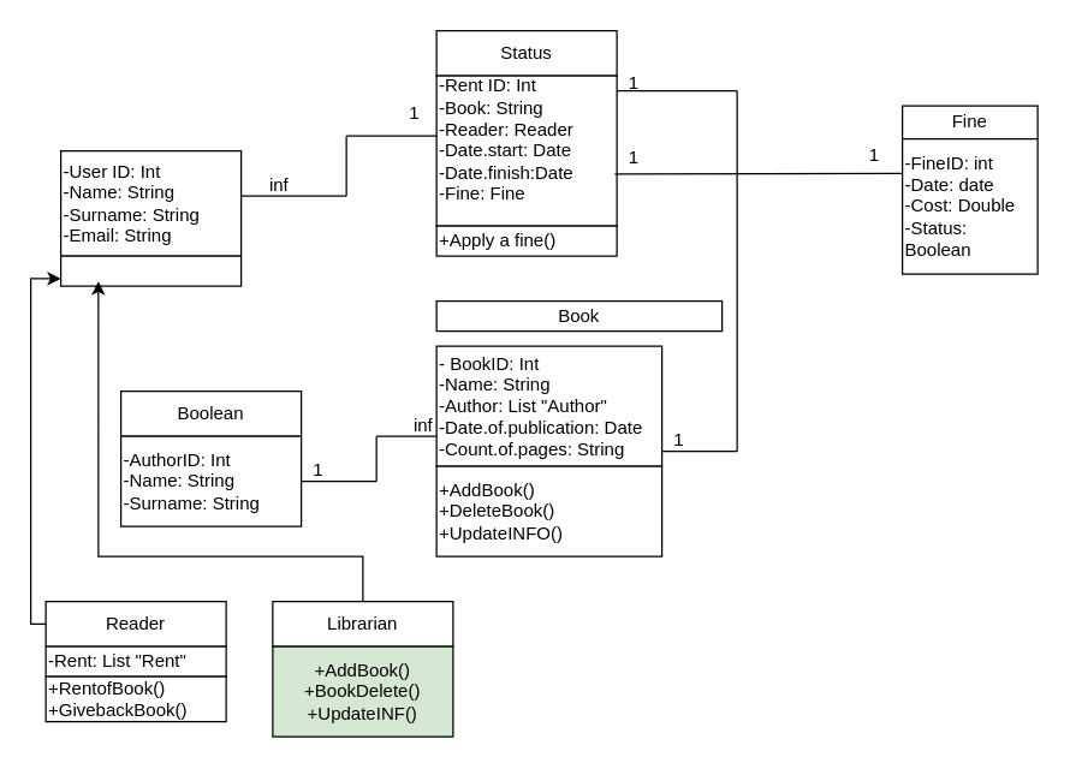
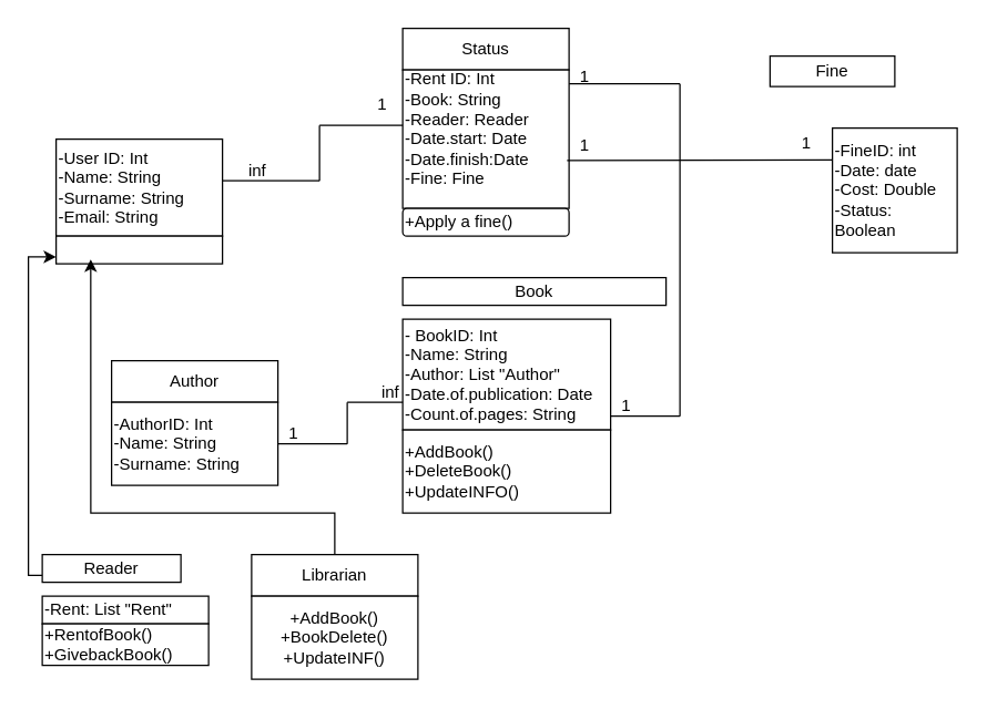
  <mxCell id="0" />
  <mxCell id="1" parent="0" />
  <mxCell id="2" value="-User ID: Int&lt;div&gt;-Name: String&lt;/div&gt;&lt;div&gt;-Surname: String&lt;/div&gt;&lt;div&gt;-Email: String&lt;/div&gt;" style="rounded=0;whiteSpace=wrap;html=1;align=left;" vertex="1" parent="1"><mxGeometry x="40" y="100" width="120" height="70" as="geometry" /></mxCell>
  <mxCell id="3" value="Status" style="rounded=0;whiteSpace=wrap;html=1;" vertex="1" parent="1"><mxGeometry x="290" y="20" width="120" height="30" as="geometry" /></mxCell>
  <mxCell id="4" value="-Rent ID: Int&lt;div&gt;-Book: String&lt;/div&gt;&lt;div&gt;-Reader:&amp;nbsp;&lt;span style=&quot;background-color: transparent; color: light-dark(rgb(0, 0, 0), rgb(255, 255, 255));&quot;&gt;Reader&lt;/span&gt;&lt;/div&gt;&lt;div&gt;-Date.start: Date&lt;/div&gt;&lt;div&gt;-Date.finish:Date&lt;/div&gt;&lt;div&gt;-Fine: Fine&lt;/div&gt;&lt;div&gt;&lt;br&gt;&lt;/div&gt;" style="rounded=0;whiteSpace=wrap;html=1;align=left;" vertex="1" parent="1"><mxGeometry x="290" y="50" width="120" height="100" as="geometry" /></mxCell>
- <mxCell id="5" value="+Apply a fine()" style="rounded=0;whiteSpace=wrap;html=1;align=left;" vertex="1" parent="1"><mxGeometry x="290" y="150" width="120" height="20" as="geometry" /></mxCell>
+ <mxCell id="5" value="+Apply a fine()" style="whiteSpace=wrap;html=1;align=left;rounded=1;" vertex="1" parent="1"><mxGeometry x="290" y="150" width="120" height="20" as="geometry" /></mxCell>
  <mxCell id="6" value="" style="endArrow=none;html=1;rounded=0;" edge="1" parent="1"><mxGeometry width="50" height="50" relative="1" as="geometry"><mxPoint x="230" y="90" as="sourcePoint" /><mxPoint x="290" y="90" as="targetPoint" /></mxGeometry></mxCell>
  <mxCell id="7" value="" style="endArrow=none;html=1;rounded=0;" edge="1" parent="1"><mxGeometry width="50" height="50" relative="1" as="geometry"><mxPoint x="230" y="130" as="sourcePoint" /><mxPoint x="230" y="90" as="targetPoint" /></mxGeometry></mxCell>
  <mxCell id="8" value="" style="endArrow=none;html=1;rounded=0;" edge="1" parent="1"><mxGeometry width="50" height="50" relative="1" as="geometry"><mxPoint x="160" y="130" as="sourcePoint" /><mxPoint x="230" y="130" as="targetPoint" /></mxGeometry></mxCell>
  <mxCell id="9" value="inf" style="text;html=1;align=center;verticalAlign=middle;resizable=0;points=[];autosize=1;strokeColor=none;fillColor=none;" vertex="1" parent="1"><mxGeometry x="165" y="108" width="40" height="30" as="geometry" /></mxCell>
  <mxCell id="10" value="1" style="text;html=1;align=center;verticalAlign=middle;resizable=0;points=[];autosize=1;strokeColor=none;fillColor=none;" vertex="1" parent="1"><mxGeometry x="260" y="60" width="30" height="30" as="geometry" /></mxCell>
  <mxCell id="11" value="Book" style="rounded=0;whiteSpace=wrap;html=1;" vertex="1" parent="1"><mxGeometry x="290" y="200" width="190" height="20" as="geometry" /></mxCell>
  <mxCell id="12" value="- BookID: Int&lt;div&gt;-Name: String&lt;/div&gt;&lt;div&gt;-Author: List &quot;Author&quot;&lt;/div&gt;&lt;div&gt;-Date.of.publication: Date&lt;/div&gt;&lt;div style=&quot;&quot;&gt;-Count.of.pages: String&lt;/div&gt;" style="rounded=0;whiteSpace=wrap;html=1;align=left;" vertex="1" parent="1"><mxGeometry x="290" y="230" width="150" height="80" as="geometry" /></mxCell>
  <mxCell id="13" value="+AddBook()&lt;div&gt;+DeleteBook()&lt;/div&gt;&lt;div&gt;+UpdateINFO()&lt;/div&gt;" style="rounded=0;whiteSpace=wrap;html=1;align=left;" vertex="1" parent="1"><mxGeometry x="290" y="310" width="150" height="60" as="geometry" /></mxCell>
  <mxCell id="14" value="" style="endArrow=none;html=1;rounded=0;" edge="1" parent="1"><mxGeometry width="50" height="50" relative="1" as="geometry"><mxPoint x="440" y="300" as="sourcePoint" /><mxPoint x="490" y="300" as="targetPoint" /></mxGeometry></mxCell>
  <mxCell id="15" value="" style="endArrow=none;html=1;rounded=0;" edge="1" parent="1"><mxGeometry width="50" height="50" relative="1" as="geometry"><mxPoint x="490" y="300" as="sourcePoint" /><mxPoint x="490" y="60" as="targetPoint" /></mxGeometry></mxCell>
  <mxCell id="16" value="" style="endArrow=none;html=1;rounded=0;" edge="1" parent="1"><mxGeometry width="50" height="50" relative="1" as="geometry"><mxPoint x="410" y="60" as="sourcePoint" /><mxPoint x="490" y="60" as="targetPoint" /></mxGeometry></mxCell>
  <mxCell id="17" value="1" style="text;html=1;align=center;verticalAlign=middle;resizable=0;points=[];autosize=1;strokeColor=none;fillColor=none;" vertex="1" parent="1"><mxGeometry x="436" y="278" width="30" height="30" as="geometry" /></mxCell>
  <mxCell id="18" value="1" style="text;html=1;align=center;verticalAlign=middle;resizable=0;points=[];autosize=1;strokeColor=none;fillColor=none;" vertex="1" parent="1"><mxGeometry x="406" y="40" width="30" height="30" as="geometry" /></mxCell>
- <mxCell id="19" value="Boolean" style="rounded=0;whiteSpace=wrap;html=1;" vertex="1" parent="1"><mxGeometry x="80" y="260" width="120" height="30" as="geometry" /></mxCell>
+ <mxCell id="19" value="Author" style="rounded=0;whiteSpace=wrap;html=1;" vertex="1" parent="1"><mxGeometry x="80" y="260" width="120" height="30" as="geometry" /></mxCell>
  <mxCell id="20" value="-AuthorID: Int&lt;div&gt;-Name: String&lt;/div&gt;&lt;div&gt;-Surname: String&lt;/div&gt;" style="rounded=0;whiteSpace=wrap;html=1;align=left;" vertex="1" parent="1"><mxGeometry x="80" y="290" width="120" height="60" as="geometry" /></mxCell>
  <mxCell id="21" value="" style="endArrow=none;html=1;rounded=0;" edge="1" parent="1"><mxGeometry width="50" height="50" relative="1" as="geometry"><mxPoint x="250" y="290" as="sourcePoint" /><mxPoint x="290" y="290" as="targetPoint" /></mxGeometry></mxCell>
  <mxCell id="22" value="" style="endArrow=none;html=1;rounded=0;" edge="1" parent="1"><mxGeometry width="50" height="50" relative="1" as="geometry"><mxPoint x="250" y="320" as="sourcePoint" /><mxPoint x="250" y="290" as="targetPoint" /></mxGeometry></mxCell>
  <mxCell id="23" value="" style="endArrow=none;html=1;rounded=0;exitX=1;exitY=0.5;exitDx=0;exitDy=0;" edge="1" parent="1" source="20"><mxGeometry width="50" height="50" relative="1" as="geometry"><mxPoint x="200" y="318" as="sourcePoint" /><mxPoint x="250" y="320" as="targetPoint" /></mxGeometry></mxCell>
  <mxCell id="24" value="inf" style="text;html=1;align=center;verticalAlign=middle;resizable=0;points=[];autosize=1;strokeColor=none;fillColor=none;" vertex="1" parent="1"><mxGeometry x="261" y="268" width="40" height="30" as="geometry" /></mxCell>
  <mxCell id="25" value="1" style="text;html=1;align=center;verticalAlign=middle;resizable=0;points=[];autosize=1;strokeColor=none;fillColor=none;" vertex="1" parent="1"><mxGeometry x="196" y="298" width="30" height="30" as="geometry" /></mxCell>
  <mxCell id="26" value="" style="endArrow=none;html=1;rounded=0;exitX=0.988;exitY=0.654;exitDx=0;exitDy=0;exitPerimeter=0;" edge="1" parent="1" source="4"><mxGeometry width="50" height="50" relative="1" as="geometry"><mxPoint x="450" y="230" as="sourcePoint" /><mxPoint x="600" y="115" as="targetPoint" /></mxGeometry></mxCell>
  <mxCell id="27" value="1" style="text;html=1;align=center;verticalAlign=middle;resizable=0;points=[];autosize=1;strokeColor=none;fillColor=none;" vertex="1" parent="1"><mxGeometry x="406" y="90" width="30" height="30" as="geometry" /></mxCell>
  <mxCell id="28" value="1" style="text;html=1;align=center;verticalAlign=middle;resizable=0;points=[];autosize=1;strokeColor=none;fillColor=none;" vertex="1" parent="1"><mxGeometry x="566" y="88" width="30" height="30" as="geometry" /></mxCell>
- <mxCell id="29" value="Fine" style="rounded=0;whiteSpace=wrap;html=1;" vertex="1" parent="1"><mxGeometry x="600" y="70" width="90" height="22" as="geometry" /></mxCell>
+ <mxCell id="29" value="Fine" style="rounded=0;whiteSpace=wrap;html=1;" vertex="1" parent="1"><mxGeometry x="555" y="40" width="90" height="22" as="geometry" /></mxCell>
  <mxCell id="30" value="-FineID: int&lt;div&gt;-Date: date&lt;/div&gt;&lt;div&gt;-Cost: Double&lt;/div&gt;&lt;div&gt;-Status: Boolean&lt;/div&gt;" style="whiteSpace=wrap;html=1;aspect=fixed;align=left;" vertex="1" parent="1"><mxGeometry x="600" y="92" width="90" height="90" as="geometry" /></mxCell>
  <mxCell id="31" value="" style="edgeStyle=orthogonalEdgeStyle;rounded=0;orthogonalLoop=1;jettySize=auto;html=1;entryX=0;entryY=0.75;entryDx=0;entryDy=0;" edge="1" parent="1" source="32" target="35"><mxGeometry relative="1" as="geometry"><mxPoint x="-79.971" y="230" as="targetPoint" /><Array as="points"><mxPoint x="20" y="415" /><mxPoint x="20" y="185" /></Array></mxGeometry></mxCell>
- <mxCell id="32" value="Reader" style="rounded=0;whiteSpace=wrap;html=1;" vertex="1" parent="1"><mxGeometry x="30" y="400" width="120" height="30" as="geometry" /></mxCell>
+ <mxCell id="32" value="Reader" style="rounded=0;whiteSpace=wrap;html=1;" vertex="1" parent="1"><mxGeometry x="30" y="400" width="100" height="20" as="geometry" /></mxCell>
  <mxCell id="33" value="-Rent: List &quot;Rent&quot;" style="rounded=0;whiteSpace=wrap;html=1;align=left;" vertex="1" parent="1"><mxGeometry x="30" y="430" width="120" height="20" as="geometry" /></mxCell>
  <mxCell id="34" value="+RentofBook()&lt;div&gt;+GivebackBook()&lt;/div&gt;" style="rounded=0;whiteSpace=wrap;html=1;align=left;" vertex="1" parent="1"><mxGeometry x="30" y="450" width="120" height="30" as="geometry" /></mxCell>
  <mxCell id="35" value="" style="rounded=0;whiteSpace=wrap;html=1;" vertex="1" parent="1"><mxGeometry x="40" y="170" width="120" height="20" as="geometry" /></mxCell>
  <mxCell id="36" value="" style="edgeStyle=orthogonalEdgeStyle;rounded=0;orthogonalLoop=1;jettySize=auto;html=1;entryX=0.208;entryY=0.842;entryDx=0;entryDy=0;entryPerimeter=0;" edge="1" parent="1" source="37" target="35"><mxGeometry relative="1" as="geometry"><Array as="points"><mxPoint x="241" y="370" /><mxPoint x="65" y="370" /></Array></mxGeometry></mxCell>
  <mxCell id="37" value="Librarian" style="rounded=0;whiteSpace=wrap;html=1;" vertex="1" parent="1"><mxGeometry x="181" y="400" width="120" height="30" as="geometry" /></mxCell>
- <mxCell id="38" value="+AddBook()&lt;br&gt;+BookDelete()&lt;div&gt;+UpdateINF()&lt;/div&gt;" style="rounded=0;whiteSpace=wrap;html=1;fillColor=#d5e8d4;" vertex="1" parent="1"><mxGeometry x="181" y="430" width="120" height="60" as="geometry" /></mxCell>
+ <mxCell id="38" value="+AddBook()&lt;br&gt;+BookDelete()&lt;div&gt;+UpdateINF()&lt;/div&gt;" style="rounded=0;whiteSpace=wrap;html=1;" vertex="1" parent="1"><mxGeometry x="181" y="430" width="120" height="60" as="geometry" /></mxCell>
